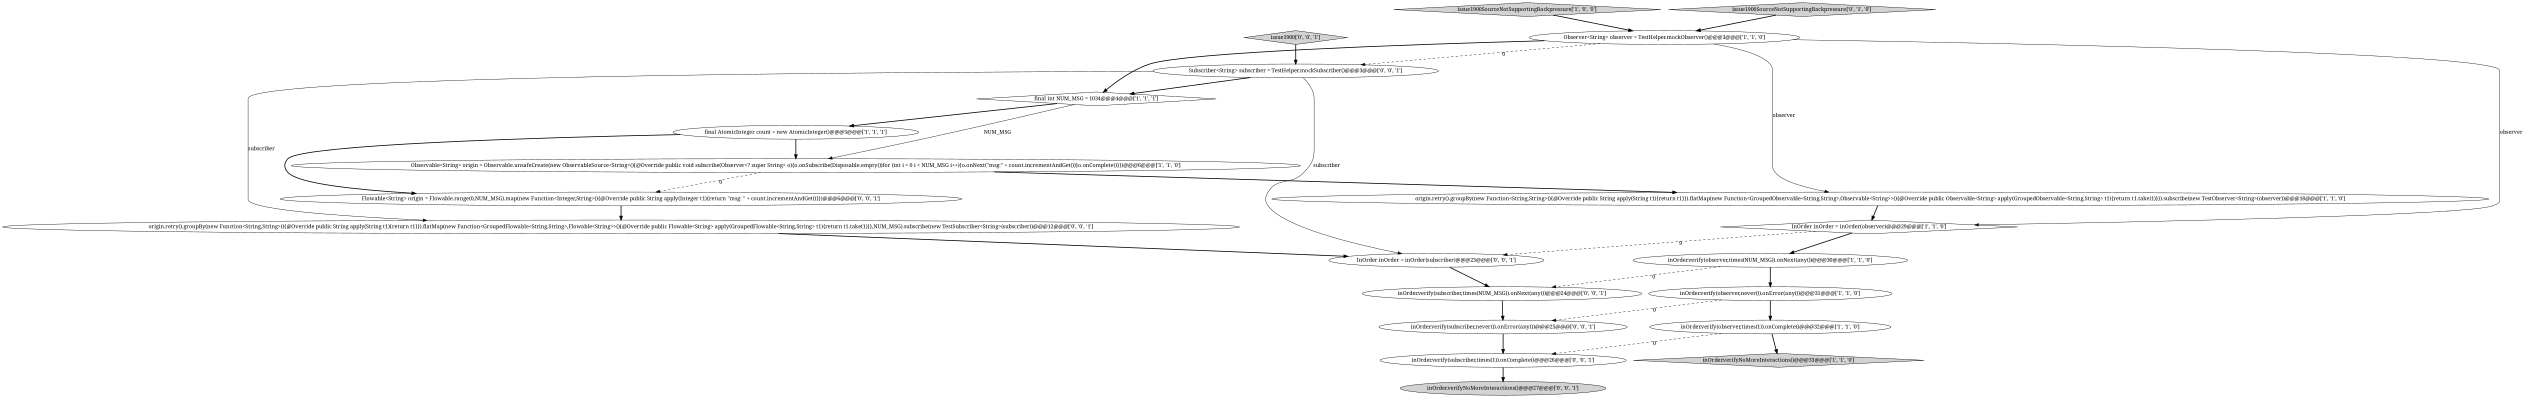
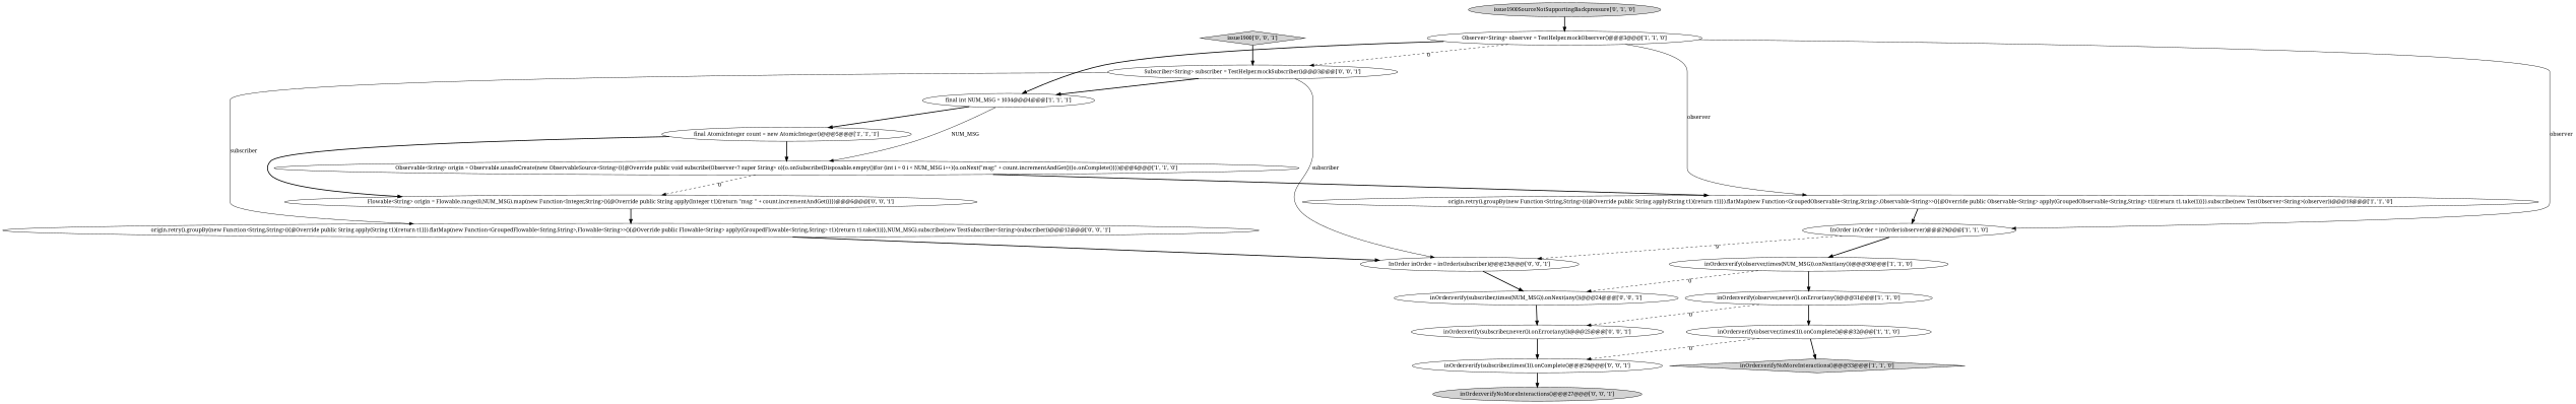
  digraph {
    fontname="Noto Serif"
    node [fillcolor=white fontname="Noto Serif" shape=ellipse style=filled]
    edge [fontname="Noto Serif" style=bold]
    n1 [label="Flowable<String> origin = Flowable.range(0,NUM_MSG).map(new Function<Integer,String>(){@Override public String apply(Integer t1){return \"msg: \" + count.incrementAndGet()}})@@@6@@@['0', '0', '1']"]
    n2 [label="origin.retry().groupBy(new Function<String,String>(){@Override public String apply(String t1){return t1}}).flatMap(new Function<GroupedFlowable<String,String>,Flowable<String>>(){@Override public Flowable<String> apply(GroupedFlowable<String,String> t1){return t1.take(1)}},NUM_MSG).subscribe(new TestSubscriber<String>(subscriber))@@@12@@@['0', '0', '1']"]
    n3 [label="InOrder inOrder = inOrder(subscriber)@@@23@@@['0', '0', '1']"]
    n4 [label="inOrder.verify(subscriber,times(NUM_MSG)).onNext(any())@@@24@@@['0', '0', '1']"]
    n5 [label="inOrder.verify(subscriber,never()).onError(any())@@@25@@@['0', '0', '1']"]
    n6 [label="inOrder.verify(subscriber,times(1)).onComplete()@@@26@@@['0', '0', '1']"]
-   n7 [fillcolor=lightgray label="issue1900SourceNotSupportingBackpressure['1', '0', '0']" shape=diamond]
    n8 [label="Observer<String> observer = TestHelper.mockObserver()@@@3@@@['1', '1', '0']"]
    n9 [label="origin.retry().groupBy(new Function<String,String>(){@Override public String apply(String t1){return t1}}).flatMap(new Function<GroupedObservable<String,String>,Observable<String>>(){@Override public Observable<String> apply(GroupedObservable<String,String> t1){return t1.take(1)}}).subscribe(new TestObserver<String>(observer))@@@18@@@['1', '1', '0']"]
-   n10 [label="InOrder inOrder = inOrder(observer)@@@29@@@['1', '1', '0']" shape=diamond]
+   n10 [label="InOrder inOrder = inOrder(observer)@@@29@@@['1', '1', '0']"]
    n11 [label="Subscriber<String> subscriber = TestHelper.mockSubscriber()@@@3@@@['0', '0', '1']"]
-   n12 [label="final int NUM_MSG = 1034@@@4@@@['1', '1', '1']" shape=diamond]
+   n12 [label="final int NUM_MSG = 1034@@@4@@@['1', '1', '1']"]
    n13 [label="inOrder.verify(observer,times(NUM_MSG)).onNext(any())@@@30@@@['1', '1', '0']"]
    n14 [label="Observable<String> origin = Observable.unsafeCreate(new ObservableSource<String>(){@Override public void subscribe(Observer<? super String> o){o.onSubscribe(Disposable.empty())for (int i = 0 i < NUM_MSG i++){o.onNext(\"msg:\" + count.incrementAndGet())}o.onComplete()}})@@@6@@@['1', '1', '0']"]
    n15 [label="final AtomicInteger count = new AtomicInteger()@@@5@@@['1', '1', '1']"]
    n16 [label="inOrder.verify(observer,never()).onError(any())@@@31@@@['1', '1', '0']"]
    n17 [label="inOrder.verify(observer,times(1)).onComplete()@@@32@@@['1', '1', '0']"]
    n18 [fillcolor=lightgray label="inOrder.verifyNoMoreInteractions()@@@27@@@['0', '0', '1']"]
    n19 [fillcolor=lightgray label="issue1900['0', '0', '1']" shape=diamond]
-   n20 [fillcolor=lightgray label="issue1900SourceNotSupportingBackpressure['0', '1', '0']" shape=diamond]
+   n20 [fillcolor=lightgray label="issue1900SourceNotSupportingBackpressure['0', '1', '0']"]
    n21 [fillcolor=lightgray label="inOrder.verifyNoMoreInteractions()@@@33@@@['1', '1', '0']" shape=diamond]
    n1 -> n2
    n2 -> n3
    n3 -> n4
    n4 -> n5
    n5 -> n6
    n6 -> n18
-   n7 -> n8
    n8 -> n9 [label=observer style=solid]
    n8 -> n10 [label=observer style=solid]
    n8 -> n11 [label=0 style=dashed]
    n8 -> n12
    n9 -> n10
    n10 -> n3 [label=9 style=dashed]
    n10 -> n13
    n11 -> n2 [label=subscriber style=solid]
    n11 -> n3 [label=subscriber style=solid]
    n11 -> n12
    n12 -> n14 [label=NUM_MSG style=solid]
    n12 -> n15
    n13 -> n4 [label=0 style=dashed]
    n13 -> n16
    n14 -> n1 [label=0 style=dashed]
    n14 -> n9
    n15 -> n1
    n15 -> n14
    n16 -> n5 [label=0 style=dashed]
    n16 -> n17
    n17 -> n6 [label=0 style=dashed]
    n17 -> n21
    n19 -> n11
    n20 -> n8
  }
